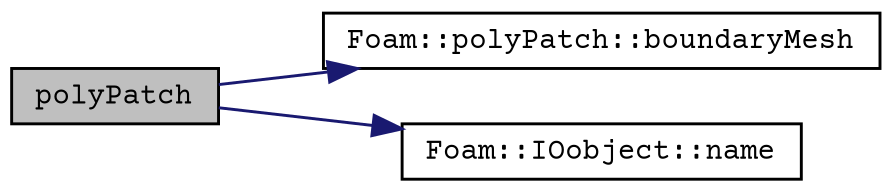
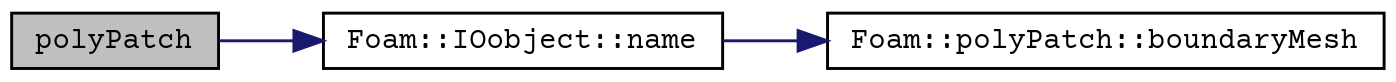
  digraph {
    fontname="Courier Prime"
    rankdir=LR
    node [color=black fontname="Courier Prime" fontsize=10 shape=record]
    edge [color=midnightblue fontname="Courier Prime" fontsize=10 labelfontname=Helvetica labelfontsize=10 style=solid]
    n1 [fillcolor=grey75 fontcolor=black height=0.2 label=polyPatch style=filled width=0.4]
    n2 [height=0.2 label="Foam::polyPatch::boundaryMesh" width=0.4]
    n3 [height=0.2 label="Foam::IOobject::name" width=0.4]
-   n1 -> n2
+   n3 -> n2
    n1 -> n3
  }
